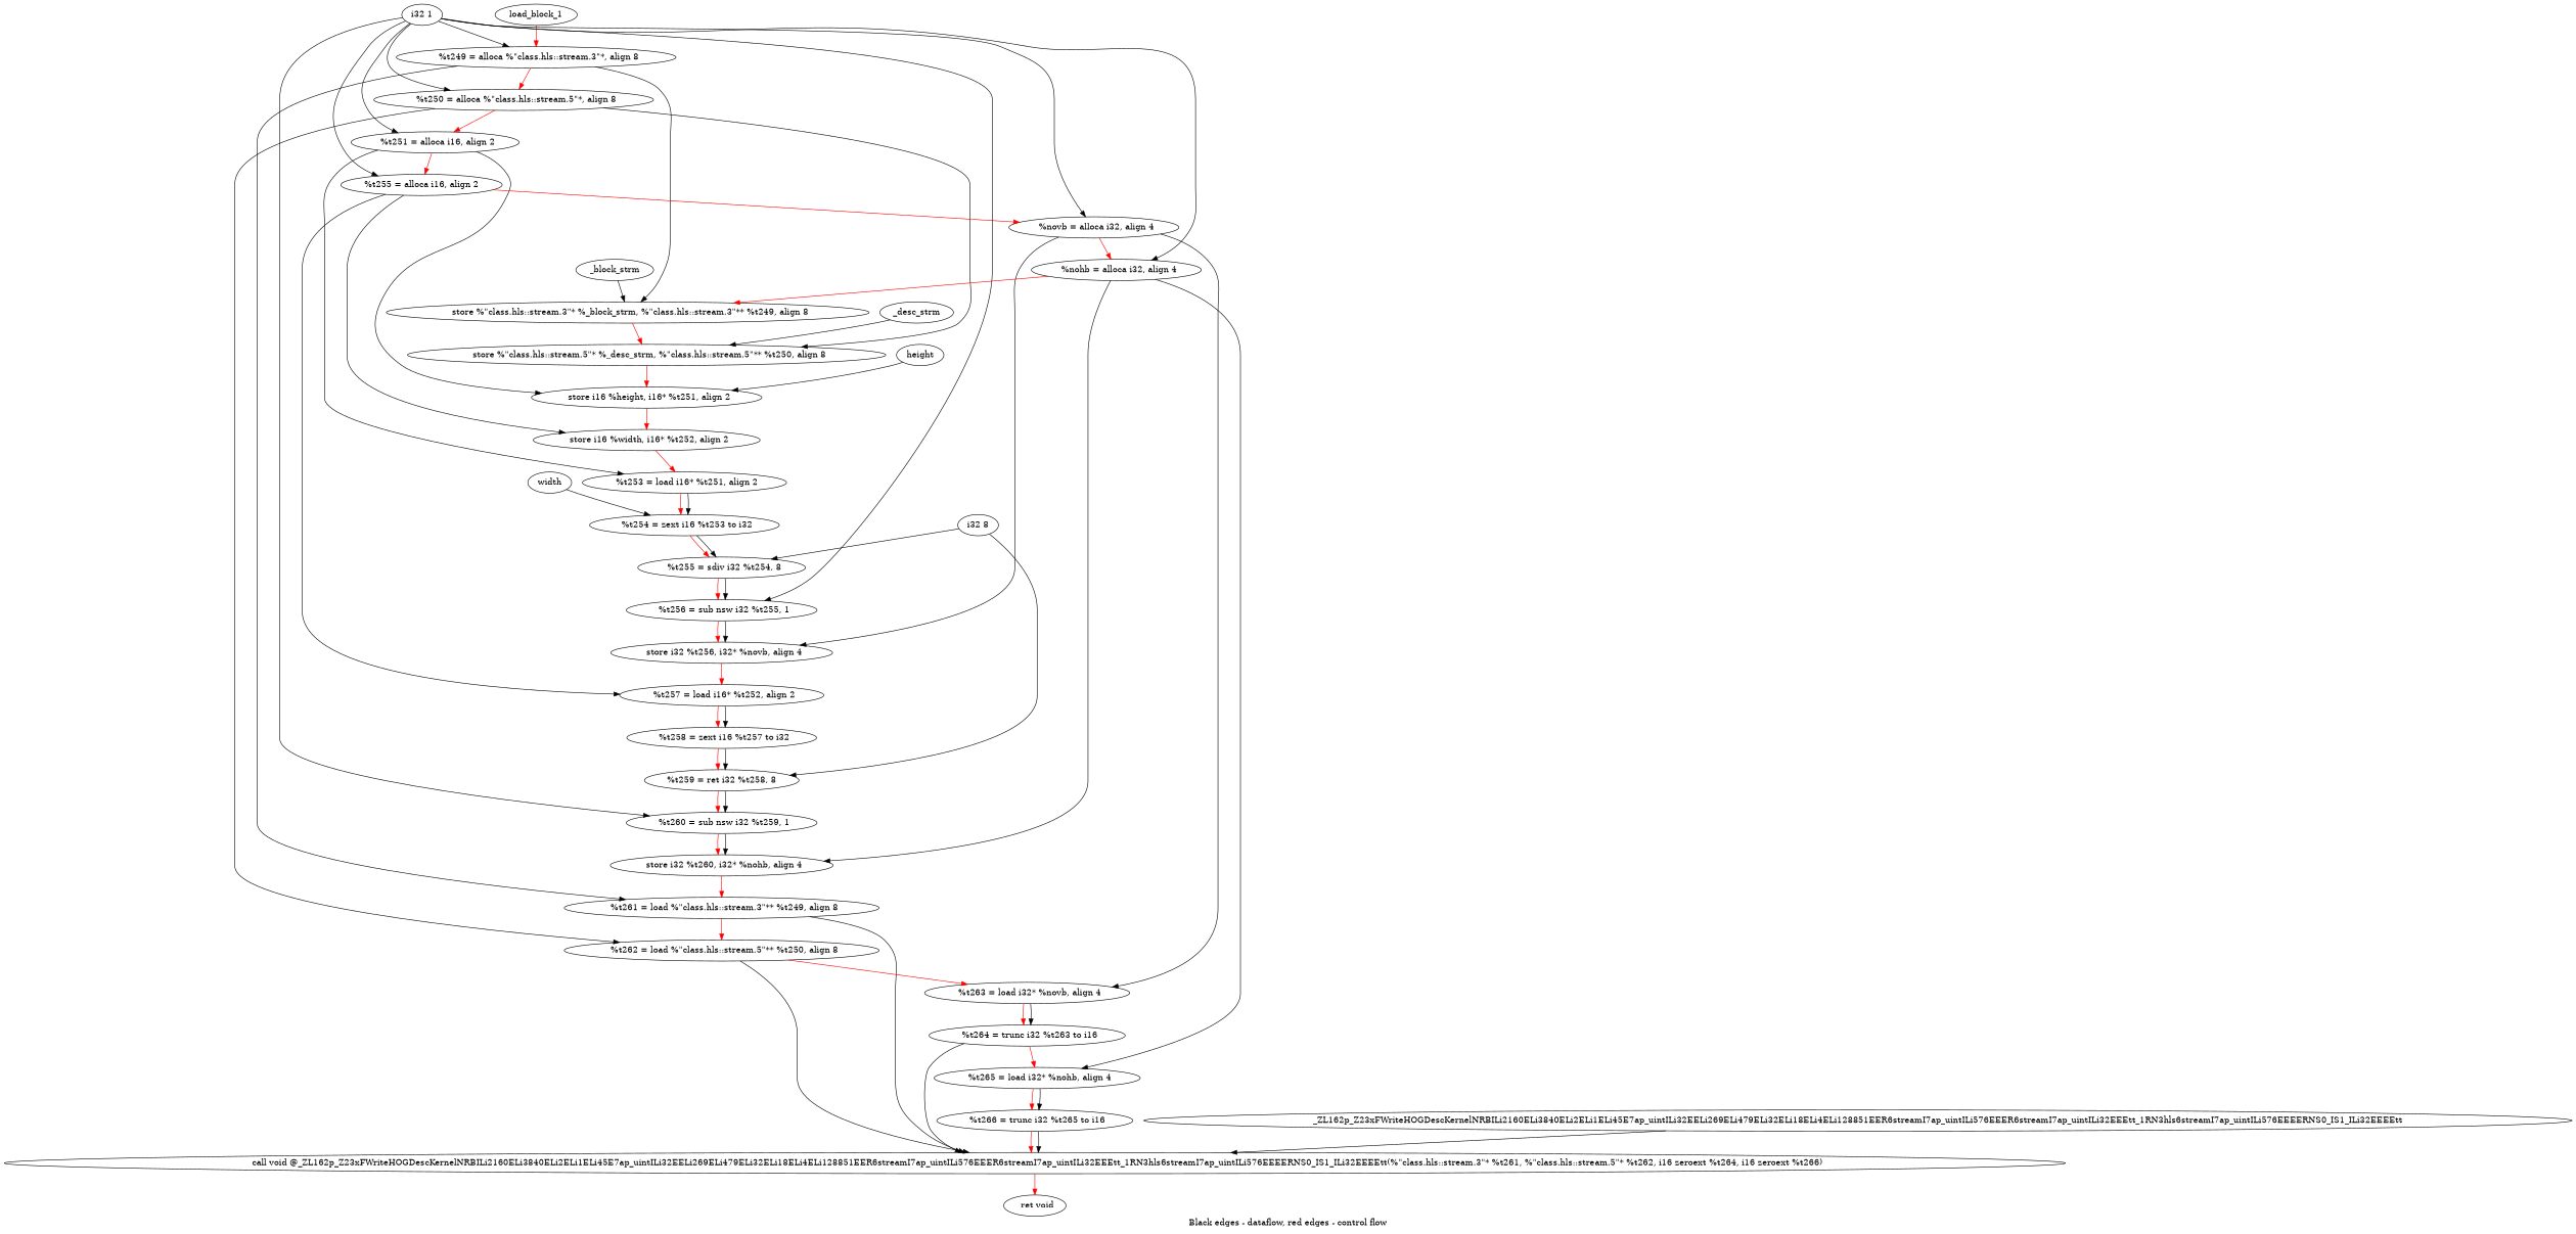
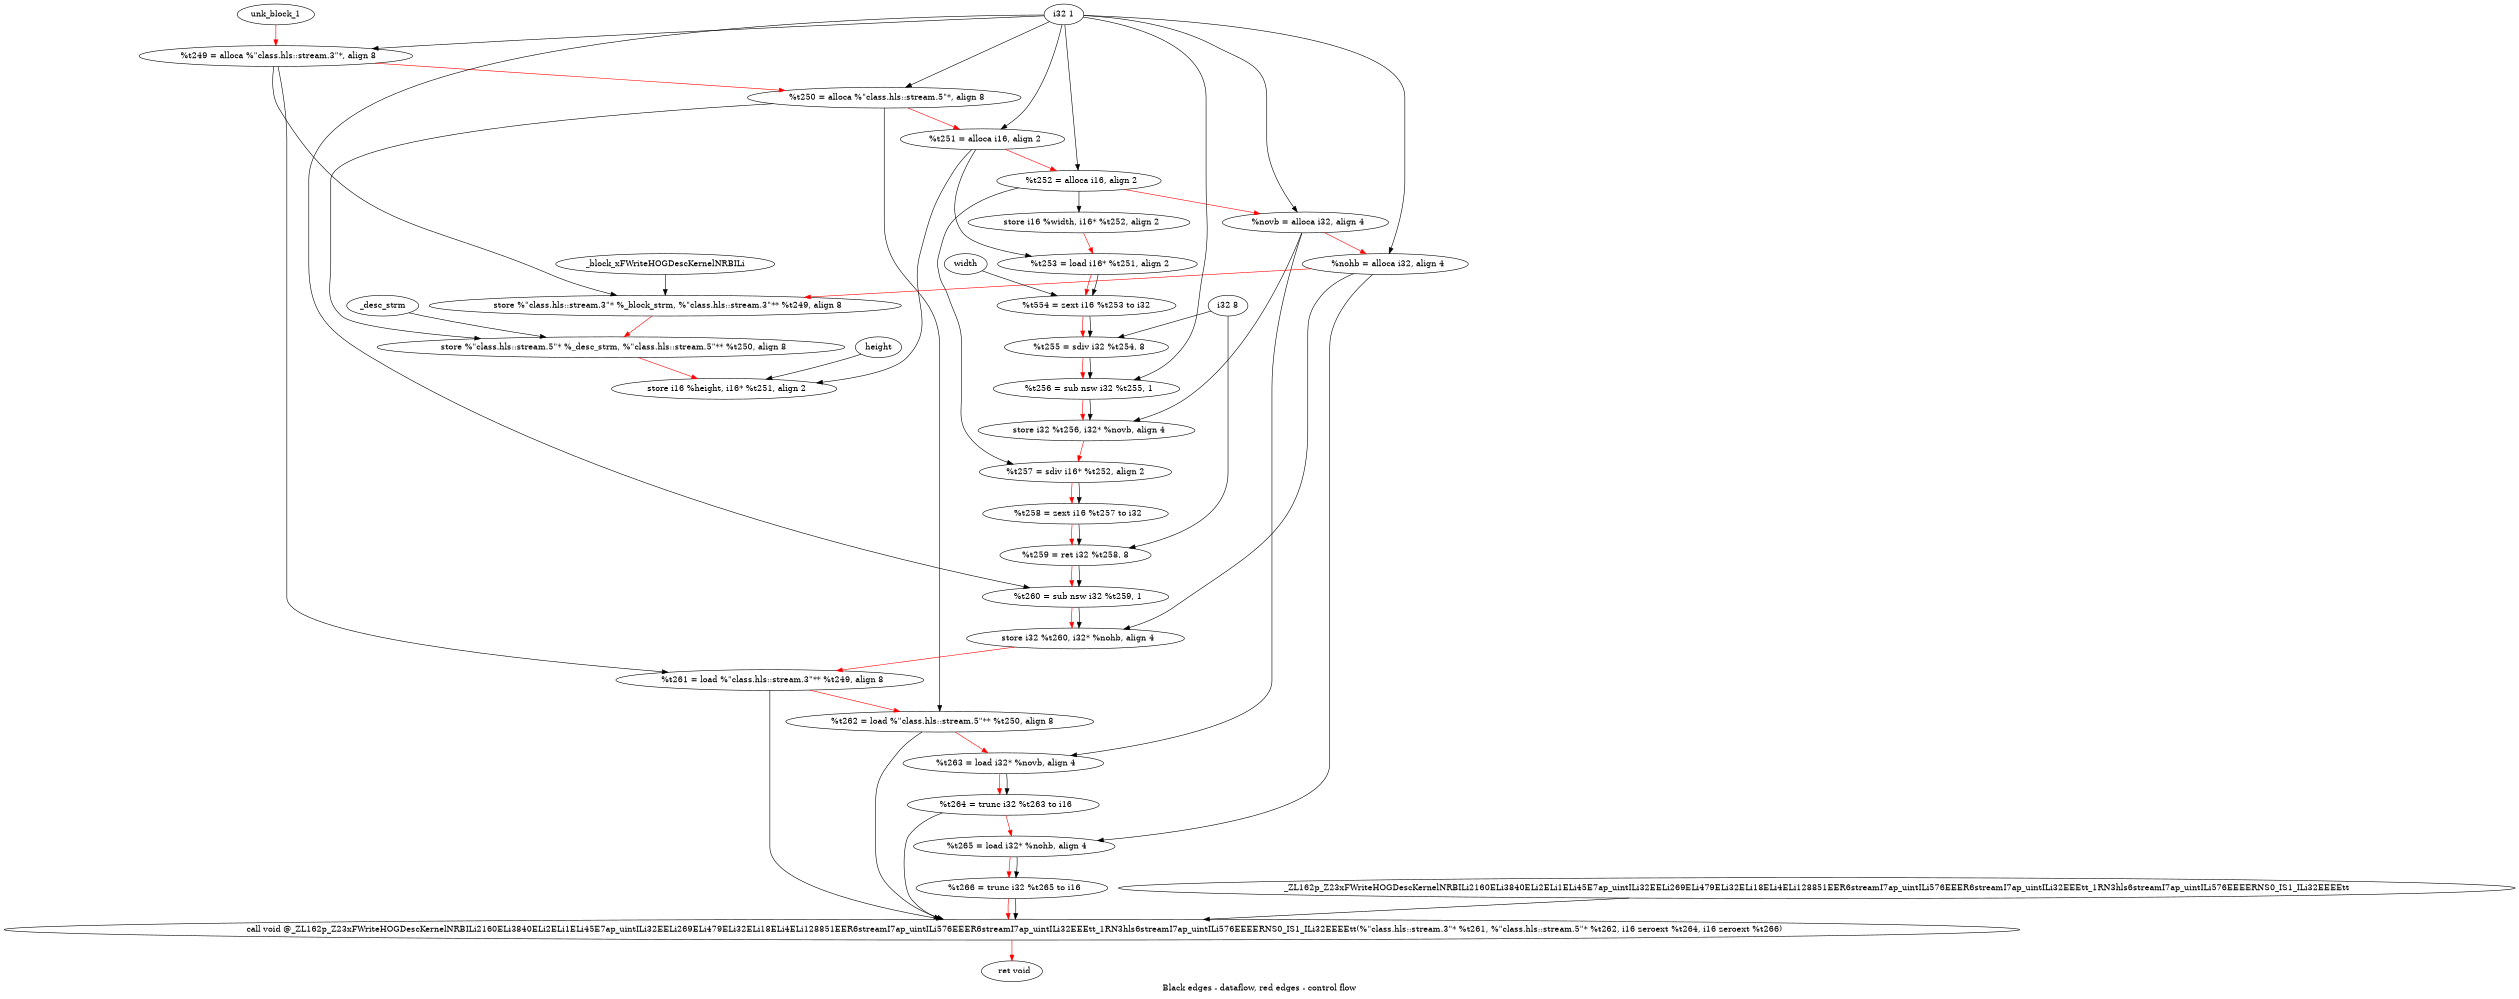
  digraph {
    compound=true
    label="Black edges - dataflow, red edges - control flow"
    n1 [label="  %t249 = alloca %\"class.hls::stream.3\"*, align 8"]
    n2 [label="  %t250 = alloca %\"class.hls::stream.5\"*, align 8"]
    n3 [label="  store %\"class.hls::stream.3\"* %_block_strm, %\"class.hls::stream.3\"** %t249, align 8"]
    n4 [label="  %t261 = load %\"class.hls::stream.3\"** %t249, align 8"]
    n5 [label="  %t251 = alloca i16, align 2"]
    n6 [label="  store %\"class.hls::stream.5\"* %_desc_strm, %\"class.hls::stream.5\"** %t250, align 8"]
    n7 [label="  %t262 = load %\"class.hls::stream.5\"** %t250, align 8"]
    n8 [label="  call void @_ZL162p_Z23xFWriteHOGDescKernelNRBILi2160ELi3840ELi2ELi1ELi45E7ap_uintILi32EELi269ELi479ELi32ELi18ELi4ELi128851EER6streamI7ap_uintILi576EEER6streamI7ap_uintILi32EEEtt_1RN3hls6streamI7ap_uintILi576EEEERNS0_IS1_ILi32EEEEtt(%\"class.hls::stream.3\"* %t261, %\"class.hls::stream.5\"* %t262, i16 zeroext %t264, i16 zeroext %t266)"]
-   n9 [label="%t255 = alloca i16, align 2"]
+   n9 [label="  %t252 = alloca i16, align 2"]
    n10 [label="  store i16 %height, i16* %t251, align 2"]
    n11 [label="  %t253 = load i16* %t251, align 2"]
    n12 [label="  %t263 = load i32* %novb, align 4"]
    n13 [label="  %novb = alloca i32, align 4"]
    n14 [label="  store i16 %width, i16* %t252, align 2"]
-   n15 [label="  %t257 = load i16* %t252, align 2"]
-   n16 [label="  %t254 = zext i16 %t253 to i32"]
+   n15 [label="%t257 = sdiv i16* %t252, align 2"]
+   n16 [label="%t554 = zext i16 %t253 to i32"]
    n17 [label="  %nohb = alloca i32, align 4"]
    n18 [label="  store i32 %t256, i32* %novb, align 4"]
    n19 [label="  %t258 = zext i16 %t257 to i32"]
    n20 [label="  store i32 %t260, i32* %nohb, align 4"]
    n21 [label="  %t265 = load i32* %nohb, align 4"]
    n22 [label="  %t264 = trunc i32 %t263 to i16"]
    n23 [label="  %t266 = trunc i32 %t265 to i16"]
    n24 [label="  %t255 = sdiv i32 %t254, 8"]
    n25 [label="  %t256 = sub nsw i32 %t255, 1"]
    n26 [label="%t259 = ret i32 %t258, 8"]
    n27 [label="  %t260 = sub nsw i32 %t259, 1"]
    n28 [label="  ret void"]
-   unk_block_1 [label=load_block_1]
+   unk_block_1
    "i32 1"
-   _block_strm
+   _block_strm [label=_block_xFWriteHOGDescKernelNRBILi]
    _desc_strm
    height
    width
    "i32 8"
    _ZL162p_Z23xFWriteHOGDescKernelNRBILi2160ELi3840ELi2ELi1ELi45E7ap_uintILi32EELi269ELi479ELi32ELi18ELi4ELi128851EER6streamI7ap_uintILi576EEER6streamI7ap_uintILi32EEEtt_1RN3hls6streamI7ap_uintILi576EEEERNS0_IS1_ILi32EEEEtt
    n1 -> n2 [color=red weight=2]
    n1 -> n3
    n1 -> n4
    n2 -> n5 [color=red weight=2]
    n2 -> n6
    n2 -> n7
    n3 -> n6 [color=red weight=2]
    n4 -> n7 [color=red weight=2]
    n4 -> n8
    n5 -> n9 [color=red weight=2]
    n5 -> n10
    n5 -> n11
    n6 -> n10 [color=red weight=2]
    n7 -> n8
    n7 -> n12 [color=red weight=2]
    n8 -> n28 [color=red weight=2]
    n9 -> n13 [color=red weight=2]
    n9 -> n14
    n9 -> n15
-   n10 -> n14 [color=red weight=2]
    n11 -> n16 [color=red weight=2]
    n11 -> n16
    n12 -> n22 [color=red weight=2]
    n12 -> n22
    n13 -> n12
    n13 -> n17 [color=red weight=2]
    n13 -> n18
    n14 -> n11 [color=red weight=2]
    n15 -> n19 [color=red weight=2]
    n15 -> n19
    n16 -> n24 [color=red weight=2]
    n16 -> n24
    n17 -> n3 [color=red weight=2]
    n17 -> n20
    n17 -> n21
    n18 -> n15 [color=red weight=2]
    n19 -> n26 [color=red weight=2]
    n19 -> n26
    n20 -> n4 [color=red weight=2]
    n21 -> n23 [color=red weight=2]
    n21 -> n23
    n22 -> n8
    n22 -> n21 [color=red weight=2]
    n23 -> n8 [color=red weight=2]
    n23 -> n8
    n24 -> n25 [color=red weight=2]
    n24 -> n25
    n25 -> n18 [color=red weight=2]
    n25 -> n18
    n26 -> n27 [color=red weight=2]
    n26 -> n27
    n27 -> n20 [color=red weight=2]
    n27 -> n20
    unk_block_1 -> n1 [color=red]
    "i32 1" -> n1
    "i32 1" -> n2
    "i32 1" -> n5
    "i32 1" -> n9
    "i32 1" -> n13
    "i32 1" -> n17
    "i32 1" -> n25
    "i32 1" -> n27
    _block_strm -> n3
    _desc_strm -> n6
    height -> n10
    width -> n16
    "i32 8" -> n24
    "i32 8" -> n26
    _ZL162p_Z23xFWriteHOGDescKernelNRBILi2160ELi3840ELi2ELi1ELi45E7ap_uintILi32EELi269ELi479ELi32ELi18ELi4ELi128851EER6streamI7ap_uintILi576EEER6streamI7ap_uintILi32EEEtt_1RN3hls6streamI7ap_uintILi576EEEERNS0_IS1_ILi32EEEEtt -> n8
  }
